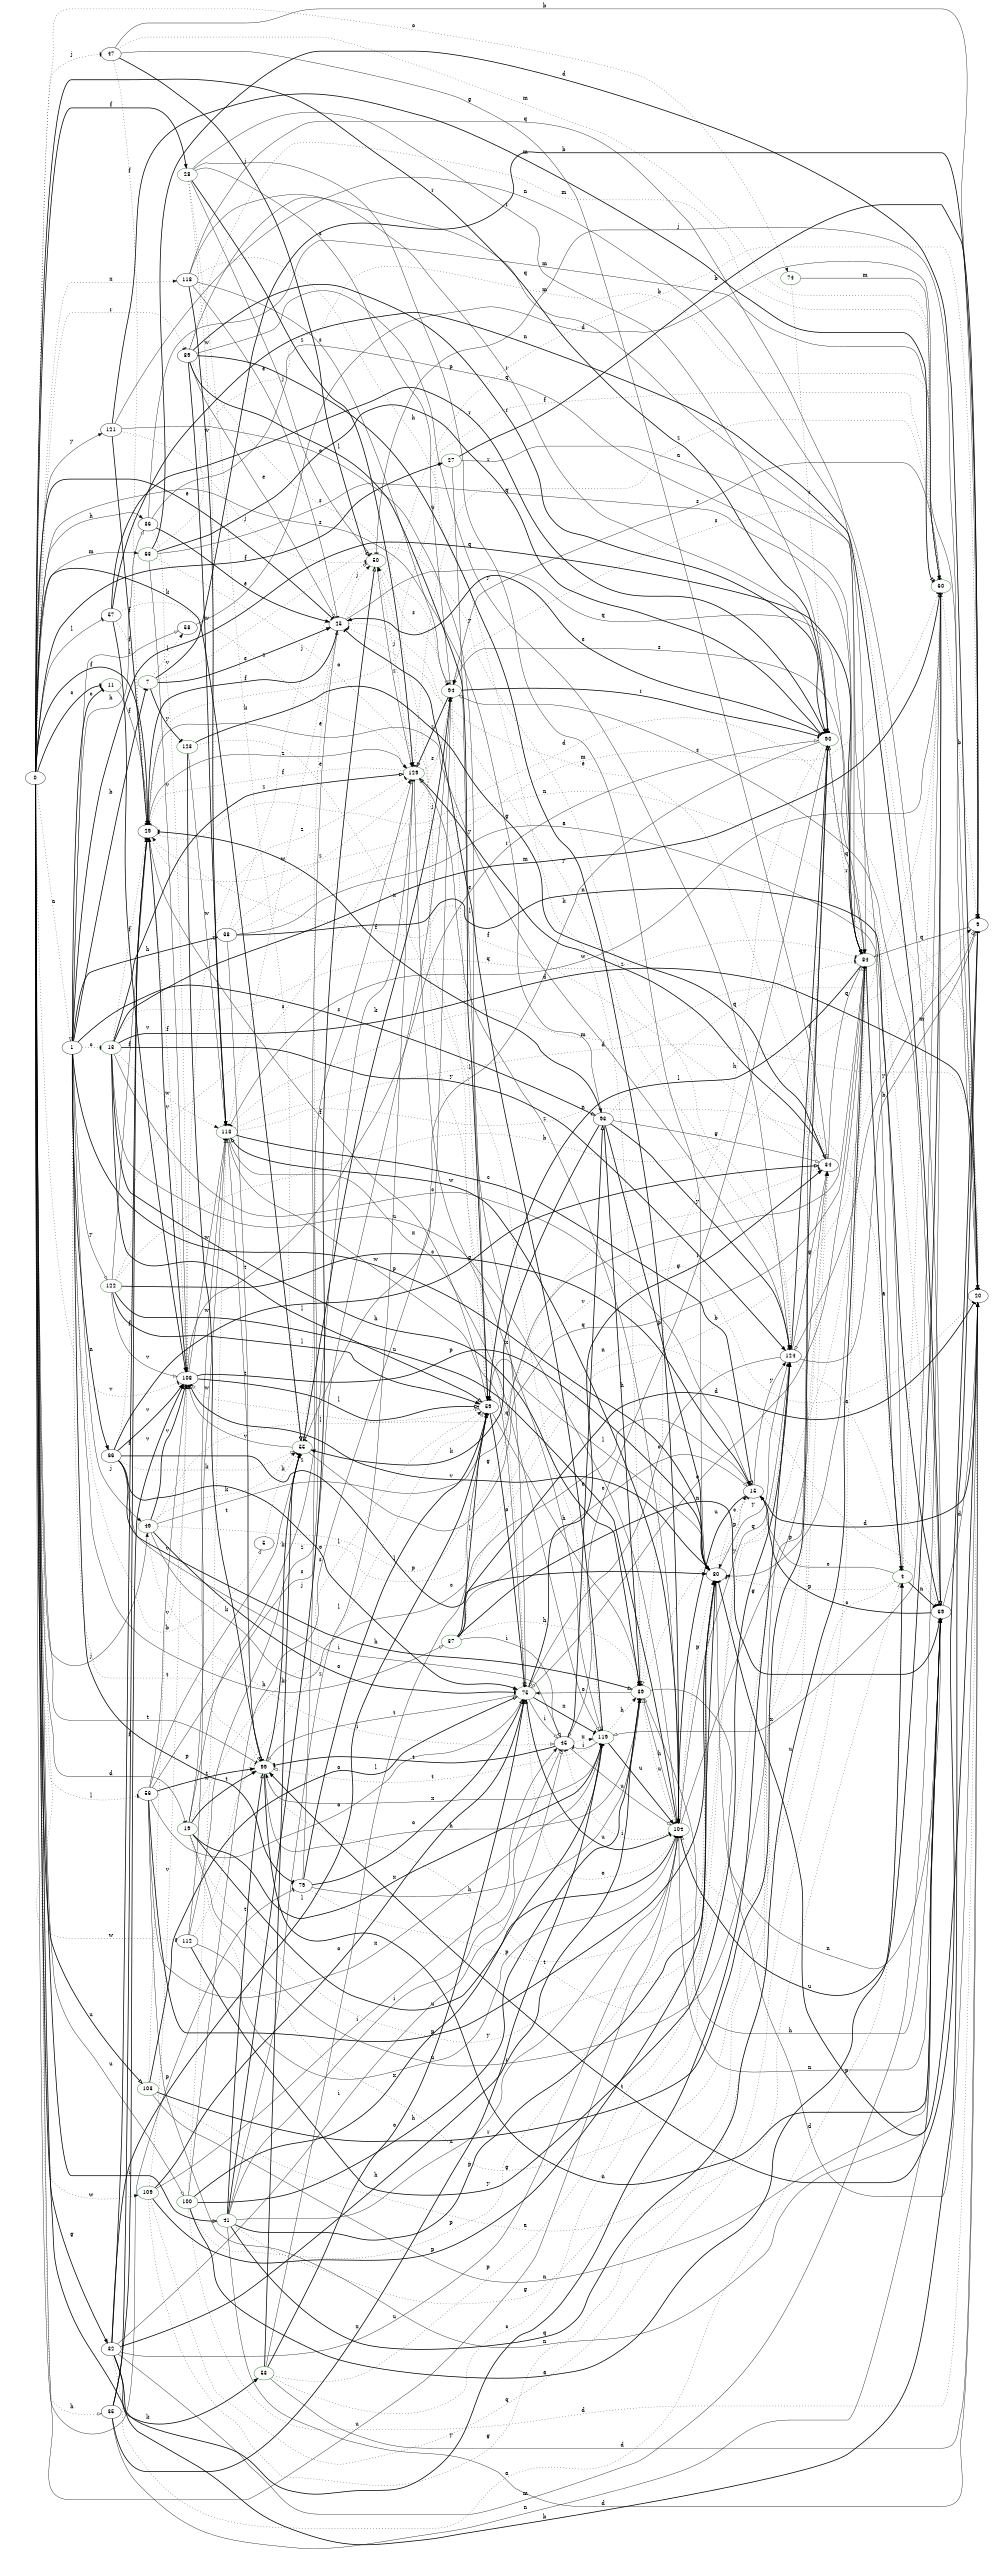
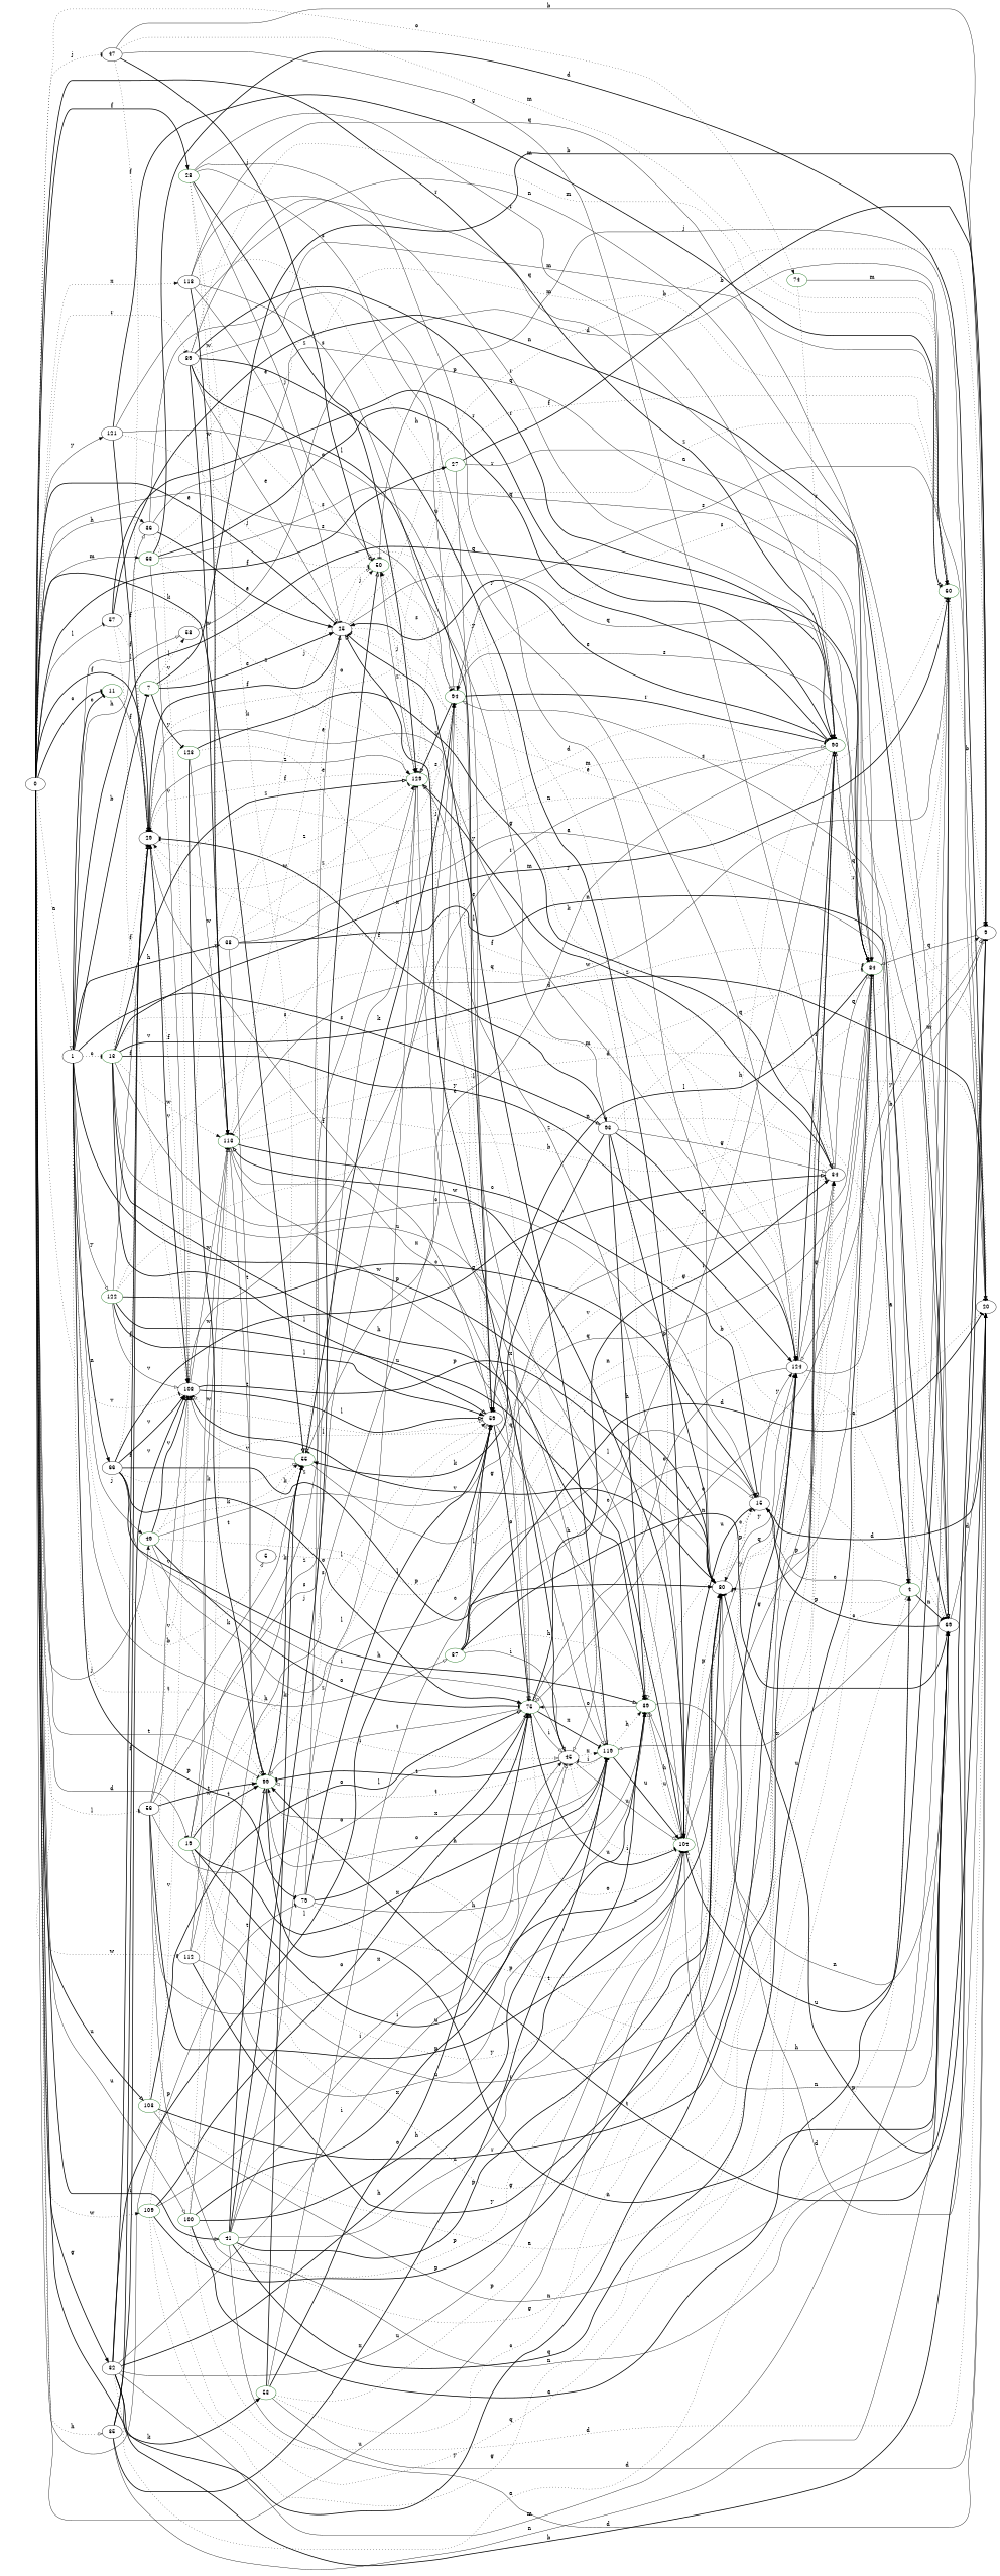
  strict digraph {
    rankdir=LR
    node [color=darkgreen]
    edge [arrowhead=onormal style=solid]
    0 [color=black]
    1 [color=black]
    n3 [label=11]
    19
    25 [color=black]
    27
    28
    29 [color=black]
    32 [color=black]
    35 [color=black]
    36 [color=black]
    41
    47 [color=black]
    49
    53
    55
    56 [color=black]
    57 [color=black]
    63
    74
    79 [color=black]
    89 [color=black]
    90
    93 [color=black]
    99
    100
    103
    104
    108 [color=black]
    109
    112 [color=black]
    118 [color=black]
    121 [color=black]
    5 [color=black]
    7
    13
    37
    38 [color=black]
    58 [color=black]
    66 [color=black]
    80 [color=black]
    84
    122
    129
    124 [color=black]
    59 [color=black]
    113
    34 [color=black]
    119
    9 [color=black]
    50
    4
    94
    69 [color=black]
    20 [color=black]
    n56 [label=60]
    39
    45 [color=black]
    15 [color=black]
    75
    123
    0 -> 1 [label=a style=dotted]
    0 -> n3 [arrowhead=tee label=c style=bold]
    0 -> 19 [arrowhead=tee label=d]
    0 -> 25 [arrowhead=tee label=e style=bold]
    0 -> 27 [arrowhead=normal label=f style=bold]
    0 -> 28 [arrowhead=normal label=f style=bold]
    0 -> 29 [arrowhead=tee label=f style=bold]
    0 -> 32 [arrowhead=normal label=g style=bold]
    0 -> 35 [label=h style=dotted]
    0 -> 36 [arrowhead=normal label=h]
    0 -> 41 [label=i style=bold]
    0 -> 47 [arrowhead=tee label=j style=dotted]
    0 -> 49 [arrowhead=normal label=j]
    0 -> 53 [arrowhead=normal label=k style=bold]
    0 -> 55 [label=k style=bold]
    0 -> 56 [arrowhead=tee label=l style=dotted]
    0 -> 57 [arrowhead=tee label=l]
    0 -> 63 [arrowhead=normal label=m]
    0 -> 74 [arrowhead=normal label=o style=dotted]
    0 -> 79 [arrowhead=tee label=p]
    0 -> 89 [arrowhead=tee label=r style=dotted]
    0 -> 90 [arrowhead=tee label=r style=bold]
    0 -> 93 [arrowhead=normal label=s]
    0 -> 99 [arrowhead=tee label=t]
    0 -> 100 [label=u]
    0 -> 103 [label=u style=bold]
    0 -> 104 [arrowhead=tee label=u]
    0 -> 108 [arrowhead=tee label=v style=dotted]
    0 -> 109 [arrowhead=normal label=w style=dotted]
    0 -> 112 [arrowhead=tee label=w style=dotted]
    0 -> 118 [arrowhead=normal label=x style=dotted]
    0 -> 121 [arrowhead=normal label=y]
    1 -> n3 [arrowhead=tee label=c style=bold]
    1 -> 36 [label=h]
    1 -> 49 [arrowhead=normal label=j]
    1 -> 79 [arrowhead=tee label=p style=bold]
    1 -> 93 [label=s style=bold]
    1 -> 99 [label=t style=dotted]
    1 -> 5 [label=b style=dotted]
    1 -> 7 [arrowhead=tee label=b style=bold]
    1 -> 13 [arrowhead=tee label=c style=dotted]
    1 -> 37 [label=h]
    1 -> 38 [label=h style=bold]
    1 -> 58 [label=l]
    1 -> 66 [arrowhead=normal label=n style=bold]
    1 -> 80 [label=p style=bold]
    1 -> 84 [arrowhead=normal label=q style=bold]
    1 -> 122 [label=y]
    n3 -> 29 [arrowhead=normal label=f]
    19 -> 90 [arrowhead=tee label=r]
    19 -> 99 [arrowhead=normal label=t style=bold]
    19 -> 104 [arrowhead=tee label=u style=bold]
    19 -> 129 [label=z]
    19 -> 124 [arrowhead=normal label=y style=dotted]
    19 -> 59 [arrowhead=normal label=l style=dotted]
    19 -> 113 [label=w]
    19 -> 34 [arrowhead=normal label=g style=dotted]
    19 -> 119 [arrowhead=tee label=x style=bold]
    25 -> 29 [arrowhead=tee label=f style=bold]
    25 -> 84 [arrowhead=normal label=q]
    25 -> 124 [arrowhead=normal label=y style=dotted]
    25 -> 113 [arrowhead=tee label=w style=dotted]
    25 -> 9 [label=b style=dotted]
    25 -> 50 [arrowhead=normal label=j style=dotted]
    27 -> 59 [arrowhead=normal label=l]
    27 -> 9 [arrowhead=tee label=b style=bold]
    27 -> 4 [label=a]
    28 -> 55 [label=k style=dotted]
    28 -> 90 [arrowhead=tee label=r]
    28 -> 80 [arrowhead=normal label=p]
    28 -> 129 [arrowhead=normal label=z style=bold]
    28 -> 113 [arrowhead=normal label=w style=dotted]
    28 -> 50 [arrowhead=tee label=j]
    28 -> 94 [label=s]
    29 -> 108 [arrowhead=normal label=v style=bold]
    29 -> 129 [label=z]
    29 -> 124 [arrowhead=tee label=y]
    29 -> 69 [arrowhead=tee label=n style=dotted]
    29 -> 20 [arrowhead=tee label=d style=dotted]
    32 -> 29 [label=f style=bold]
    32 -> 104 [arrowhead=tee label=u]
    32 -> 124 [arrowhead=normal label=y style=bold]
    32 -> 59 [label=l style=bold]
    32 -> 9 [arrowhead=tee label=b style=bold]
    32 -> 4 [arrowhead=normal label=a style=dotted]
    32 -> n56 [label=m]
    32 -> 39 [arrowhead=tee label=h style=bold]
    32 -> 45 [label=i]
    35 -> 29 [arrowhead=tee label=f style=bold]
    35 -> 108 [arrowhead=normal label=v style=bold]
    35 -> 119 [arrowhead=tee label=x style=bold]
    35 -> 69 [label=n]
    36 -> 25 [arrowhead=normal label=e style=bold]
    36 -> 108 [label=v style=dotted]
    36 -> 84 [arrowhead=normal label=q]
    36 -> n56 [arrowhead=normal label=m]
    41 -> 99 [label=t style=bold]
    41 -> 104 [label=u]
    41 -> 80 [arrowhead=normal label=p style=bold]
    41 -> 84 [arrowhead=tee label=q style=bold]
    41 -> 129 [arrowhead=tee label=z]
    41 -> 34 [arrowhead=normal label=g style=dotted]
    41 -> 50 [label=j style=bold]
    41 -> 20 [arrowhead=normal label=d]
    41 -> 45 [arrowhead=tee label=i]
    47 -> 29 [label=f style=dotted]
    47 -> 34 [label=g]
    47 -> 9 [arrowhead=tee label=b]
    47 -> 50 [label=j style=bold]
    47 -> n56 [arrowhead=tee label=m style=dotted]
    49 -> 55 [arrowhead=normal label=k style=dotted]
    49 -> 108 [label=v style=bold]
    49 -> 84 [label=q]
    49 -> 59 [label=l style=dotted]
    49 -> 34 [arrowhead=tee label=g style=dotted]
    49 -> 45 [label=i style=dotted]
    49 -> 15 [label=c]
    49 -> 75 [arrowhead=tee label=o style=bold]
    53 -> 55 [arrowhead=tee label=k style=bold]
    53 -> 80 [arrowhead=tee label=p style=dotted]
    53 -> 59 [arrowhead=tee label=l]
    53 -> 20 [arrowhead=normal label=d]
    53 -> 15 [arrowhead=normal label=c style=dotted]
    53 -> 75 [arrowhead=tee label=o style=bold]
    55 -> 25 [label=e style=dotted]
    55 -> 108 [arrowhead=normal label=v]
    55 -> 84 [arrowhead=tee label=q]
    56 -> 55 [arrowhead=normal label=k]
    56 -> 99 [arrowhead=normal label=t style=bold]
    56 -> 108 [label=v]
    56 -> 80 [arrowhead=normal label=p style=bold]
    56 -> 119 [arrowhead=normal label=x]
    56 -> 94 [arrowhead=tee label=s]
    56 -> 69 [arrowhead=normal label=n]
    56 -> 75 [label=o]
    57 -> 29 [label=f style=dotted]
    57 -> 90 [arrowhead=tee label=r style=bold]
-   57 -> 108 [arrowhead=normal label=v style=bold]
+   57 -> 108 [arrowhead=normal label=v style=dotted]
    57 -> 129 [arrowhead=normal label=z style=dotted]
    57 -> 69 [label=n style=bold]
    63 -> 90 [arrowhead=tee label=r style=bold]
    63 -> 108 [label=v]
    63 -> 84 [arrowhead=tee label=q]
    63 -> 20 [label=d style=bold]
    63 -> n56 [arrowhead=normal label=m style=dotted]
    63 -> 75 [arrowhead=tee label=o style=dotted]
    74 -> 90 [arrowhead=normal label=r style=dotted]
    74 -> n56 [arrowhead=tee label=m]
    79 -> 25 [label=e]
    79 -> 80 [arrowhead=tee label=p style=dotted]
    79 -> 59 [label=l style=bold]
    79 -> 39 [label=h]
    79 -> 75 [label=o style=bold]
    89 -> 25 [label=e]
    89 -> 90 [arrowhead=normal label=r style=bold]
    89 -> 104 [label=u style=bold]
    89 -> 84 [label=q]
    89 -> 124 [arrowhead=normal label=y]
    89 -> 59 [arrowhead=normal label=l style=bold]
    89 -> 113 [arrowhead=normal label=w style=bold]
    89 -> 94 [arrowhead=tee label=s style=dotted]
    89 -> n56 [label=m style=dotted]
    90 -> 25 [arrowhead=normal label=e style=bold]
    90 -> 55 [arrowhead=tee label=k]
    90 -> 99 [arrowhead=normal label=t style=dotted]
    90 -> 84 [arrowhead=normal label=q]
    90 -> 39 [label=h style=dotted]
    90 -> 45 [label=i]
    93 -> 29 [arrowhead=tee label=f style=bold]
    93 -> 55 [arrowhead=normal label=k style=bold]
    93 -> 80 [arrowhead=normal label=p style=bold]
    93 -> 84 [arrowhead=tee label=q style=dotted]
    93 -> 124 [arrowhead=normal label=y style=bold]
    93 -> 34 [label=g]
    93 -> 39 [label=h style=bold]
    99 -> 55 [arrowhead=normal label=k style=bold]
    99 -> 119 [arrowhead=tee label=x]
    99 -> 69 [label=n style=bold]
    99 -> 39 [label=h]
    100 -> 80 [arrowhead=normal label=p style=dotted]
    100 -> 113 [label=w style=dotted]
    100 -> 119 [arrowhead=tee label=x style=bold]
    100 -> 4 [arrowhead=normal label=a style=bold]
    100 -> 94 [arrowhead=normal label=s]
    100 -> 20 [arrowhead=normal label=d style=dotted]
    100 -> 39 [arrowhead=normal label=h style=bold]
    103 -> 90 [label=r style=bold]
    103 -> 108 [arrowhead=normal label=v style=dotted]
    103 -> 4 [label=a style=dotted]
    103 -> 69 [arrowhead=normal label=n]
    103 -> 75 [label=o style=bold]
    104 -> 80 [arrowhead=normal label=p style=dotted]
    104 -> 129 [label=z]
    104 -> 124 [arrowhead=normal label=y]
    104 -> 113 [label=w style=bold]
    104 -> 34 [arrowhead=normal label=g]
    104 -> 69 [arrowhead=tee label=n]
    104 -> 39 [label=h]
    104 -> 45 [arrowhead=tee label=i style=dotted]
    104 -> 75 [arrowhead=normal label=o style=dotted]
    108 -> 29 [arrowhead=normal label=f style=dotted]
    108 -> 90 [label=r]
    108 -> 80 [arrowhead=normal label=p style=bold]
    108 -> 129 [arrowhead=tee label=z style=dotted]
    108 -> 59 [label=l style=bold]
    108 -> 113 [arrowhead=tee label=w]
    109 -> 108 [arrowhead=tee label=v style=dotted]
    109 -> 80 [arrowhead=tee label=p style=bold]
    109 -> 84 [arrowhead=tee label=q style=dotted]
    109 -> 34 [label=g style=dotted]
    109 -> 45 [arrowhead=normal label=i]
    109 -> 75 [arrowhead=normal label=o style=bold]
    112 -> 104 [arrowhead=tee label=u]
    112 -> 129 [arrowhead=tee label=z]
    112 -> 124 [arrowhead=normal label=y style=bold]
    112 -> 59 [label=l style=dotted]
    112 -> 113 [arrowhead=tee label=w]
    118 -> 25 [arrowhead=tee label=e]
    118 -> 90 [label=r]
    118 -> 84 [arrowhead=normal label=q]
    118 -> 113 [label=w style=bold]
    118 -> 94 [label=s]
    118 -> 39 [arrowhead=tee label=h style=dotted]
    121 -> 29 [arrowhead=tee label=f style=bold]
    121 -> 50 [arrowhead=tee label=j style=dotted]
    121 -> 69 [label=n]
    121 -> n56 [label=m style=bold]
    121 -> 75 [label=o]
    5 -> 55 [arrowhead=tee label=k style=dotted]
    5 -> 69 [arrowhead=tee label=n style=dotted]
    7 -> 25 [arrowhead=normal label=e style=bold]
    7 -> 58 [arrowhead=normal label=l style=dotted]
    7 -> 124 [label=y style=dotted]
    7 -> 9 [arrowhead=normal label=b style=bold]
    7 -> 123 [arrowhead=tee label=y style=bold]
    13 -> 29 [label=f style=dotted]
    13 -> 104 [arrowhead=tee label=u]
    13 -> 84 [arrowhead=tee label=q style=dotted]
    13 -> 129 [label=z style=bold]
    13 -> 124 [arrowhead=normal label=y style=bold]
    13 -> 59 [label=l style=bold]
    13 -> 113 [arrowhead=normal label=w style=dotted]
    13 -> 20 [arrowhead=tee label=d style=bold]
    13 -> n56 [label=m style=bold]
    13 -> 39 [arrowhead=tee label=h style=bold]
    13 -> 15 [arrowhead=tee label=c]
    37 -> 59 [arrowhead=tee label=l style=bold]
    37 -> 9 [label=b style=dotted]
    37 -> 69 [label=n style=bold]
    37 -> 20 [arrowhead=tee label=d style=bold]
    37 -> 39 [arrowhead=normal label=h style=dotted]
    37 -> 45 [label=i]
    37 -> 15 [label=c]
    38 -> 99 [label=t]
    38 -> 129 [arrowhead=normal label=z style=dotted]
    38 -> 50 [label=j style=dotted]
    38 -> 4 [arrowhead=tee label=a]
    38 -> 69 [arrowhead=tee label=n style=bold]
    38 -> n56 [arrowhead=tee label=m style=dotted]
    58 -> 20 [arrowhead=tee label=d]
    66 -> 29 [arrowhead=tee label=f style=dotted]
    66 -> 55 [label=k style=dotted]
    66 -> 108 [arrowhead=normal label=v style=bold]
    66 -> 80 [arrowhead=normal label=p style=bold]
    66 -> 34 [label=g style=bold]
    66 -> 39 [label=h style=bold]
    66 -> 45 [label=i]
    66 -> 75 [arrowhead=normal label=o style=bold]
    80 -> 108 [arrowhead=tee label=v style=bold]
    80 -> 124 [arrowhead=normal label=y]
    80 -> 59 [arrowhead=normal label=l]
    80 -> 69 [label=n]
    80 -> 15 [arrowhead=tee label=c style=dotted]
    84 -> 90 [label=r style=dotted]
    84 -> 80 [arrowhead=normal label=p]
    84 -> 59 [arrowhead=tee label=l style=bold]
    84 -> 4 [arrowhead=normal label=a style=bold]
    84 -> 94 [label=s]
    84 -> 75 [label=o]
    122 -> 29 [label=f]
    122 -> 104 [arrowhead=tee label=u style=bold]
    122 -> 108 [label=v]
    122 -> 59 [arrowhead=normal label=l style=bold]
    122 -> 9 [arrowhead=normal label=b style=dotted]
    122 -> 94 [arrowhead=normal label=s style=dotted]
    122 -> 15 [arrowhead=normal label=c style=bold]
    129 -> 29 [arrowhead=tee label=f style=dotted]
    129 -> 119 [arrowhead=tee label=x]
    129 -> 50 [arrowhead=normal label=j style=dotted]
    129 -> 94 [label=s style=dotted]
    124 -> 90 [label=r style=bold]
    124 -> 34 [label=g]
    124 -> 9 [label=b]
    124 -> 4 [arrowhead=normal label=a style=dotted]
    124 -> 75 [label=o]
    59 -> 29 [arrowhead=normal label=f]
    59 -> 50 [arrowhead=normal label=j style=dotted]
    59 -> 39 [arrowhead=normal label=h]
    59 -> 75 [label=o style=bold]
    113 -> 99 [label=t]
    113 -> 119 [label=x]
    113 -> 69 [arrowhead=tee label=n style=dotted]
    113 -> 20 [label=d style=dotted]
    113 -> n56 [arrowhead=tee label=m style=dotted]
    113 -> 15 [label=c style=bold]
    34 -> 25 [arrowhead=tee label=e style=dotted]
    34 -> 29 [arrowhead=normal label=f style=dotted]
    34 -> 84 [label=q]
    34 -> 129 [label=z style=bold]
    119 -> 25 [arrowhead=tee label=e style=bold]
    119 -> 99 [label=t style=dotted]
    119 -> 104 [arrowhead=normal label=u style=bold]
    119 -> 39 [arrowhead=normal label=h style=dotted]
    119 -> 45 [arrowhead=tee label=i]
    9 -> 99 [arrowhead=normal label=t style=bold]
    9 -> 84 [label=q]
    9 -> 124 [label=y]
    50 -> 129 [arrowhead=normal label=z]
    50 -> 94 [arrowhead=tee label=s style=dotted]
    4 -> 104 [label=u style=dotted]
    4 -> 80 [arrowhead=tee label=p style=dotted]
    4 -> 69 [arrowhead=tee label=n style=bold]
    4 -> n56 [label=m style=dotted]
    4 -> 15 [label=c]
    94 -> 55 [label=k style=bold]
    94 -> 90 [arrowhead=tee label=r style=bold]
    94 -> 129 [label=z style=bold]
    94 -> 59 [arrowhead=normal label=l style=dotted]
    69 -> 94 [label=s]
    69 -> 20 [arrowhead=normal label=d]
    69 -> 39 [label=h]
    69 -> 15 [arrowhead=normal label=c style=bold]
    20 -> 108 [label=v style=dotted]
    20 -> 80 [arrowhead=tee label=p style=bold]
    20 -> 50 [arrowhead=tee label=j]
    20 -> 94 [arrowhead=normal label=s style=dotted]
    n56 -> 29 [arrowhead=normal label=f style=dotted]
    n56 -> 104 [arrowhead=tee label=u style=bold]
    n56 -> 129 [arrowhead=tee label=z style=dotted]
    n56 -> 113 [arrowhead=tee label=w]
    n56 -> 119 [label=x]
    n56 -> 9 [label=b style=dotted]
    n56 -> 94 [arrowhead=normal label=s]
    39 -> 104 [arrowhead=tee label=u style=dotted]
    39 -> 84 [label=q style=dotted]
    39 -> 20 [arrowhead=normal label=d]
    39 -> 75 [arrowhead=normal label=o]
-   45 -> 93 [label=e style=bold]
+   45 -> 25 [label=e style=bold]
    45 -> 99 [arrowhead=tee label=t style=bold]
    45 -> 104 [label=u]
    45 -> 119 [arrowhead=normal label=x style=dotted]
    15 -> 104 [arrowhead=normal label=u style=bold]
    15 -> 80 [arrowhead=normal label=p style=dotted]
    15 -> 124 [arrowhead=normal label=y]
    15 -> 20 [label=d style=bold]
    75 -> 99 [label=t]
    75 -> 104 [arrowhead=tee label=u style=bold]
    75 -> 113 [label=w]
    75 -> 34 [arrowhead=normal label=g style=bold]
    75 -> 119 [arrowhead=tee label=x style=bold]
    75 -> 45 [label=i]
    123 -> 99 [arrowhead=tee label=t style=bold]
    123 -> 113 [arrowhead=tee label=w]
    123 -> 34 [label=g style=bold]
    123 -> 119 [label=x style=dotted]
  }
